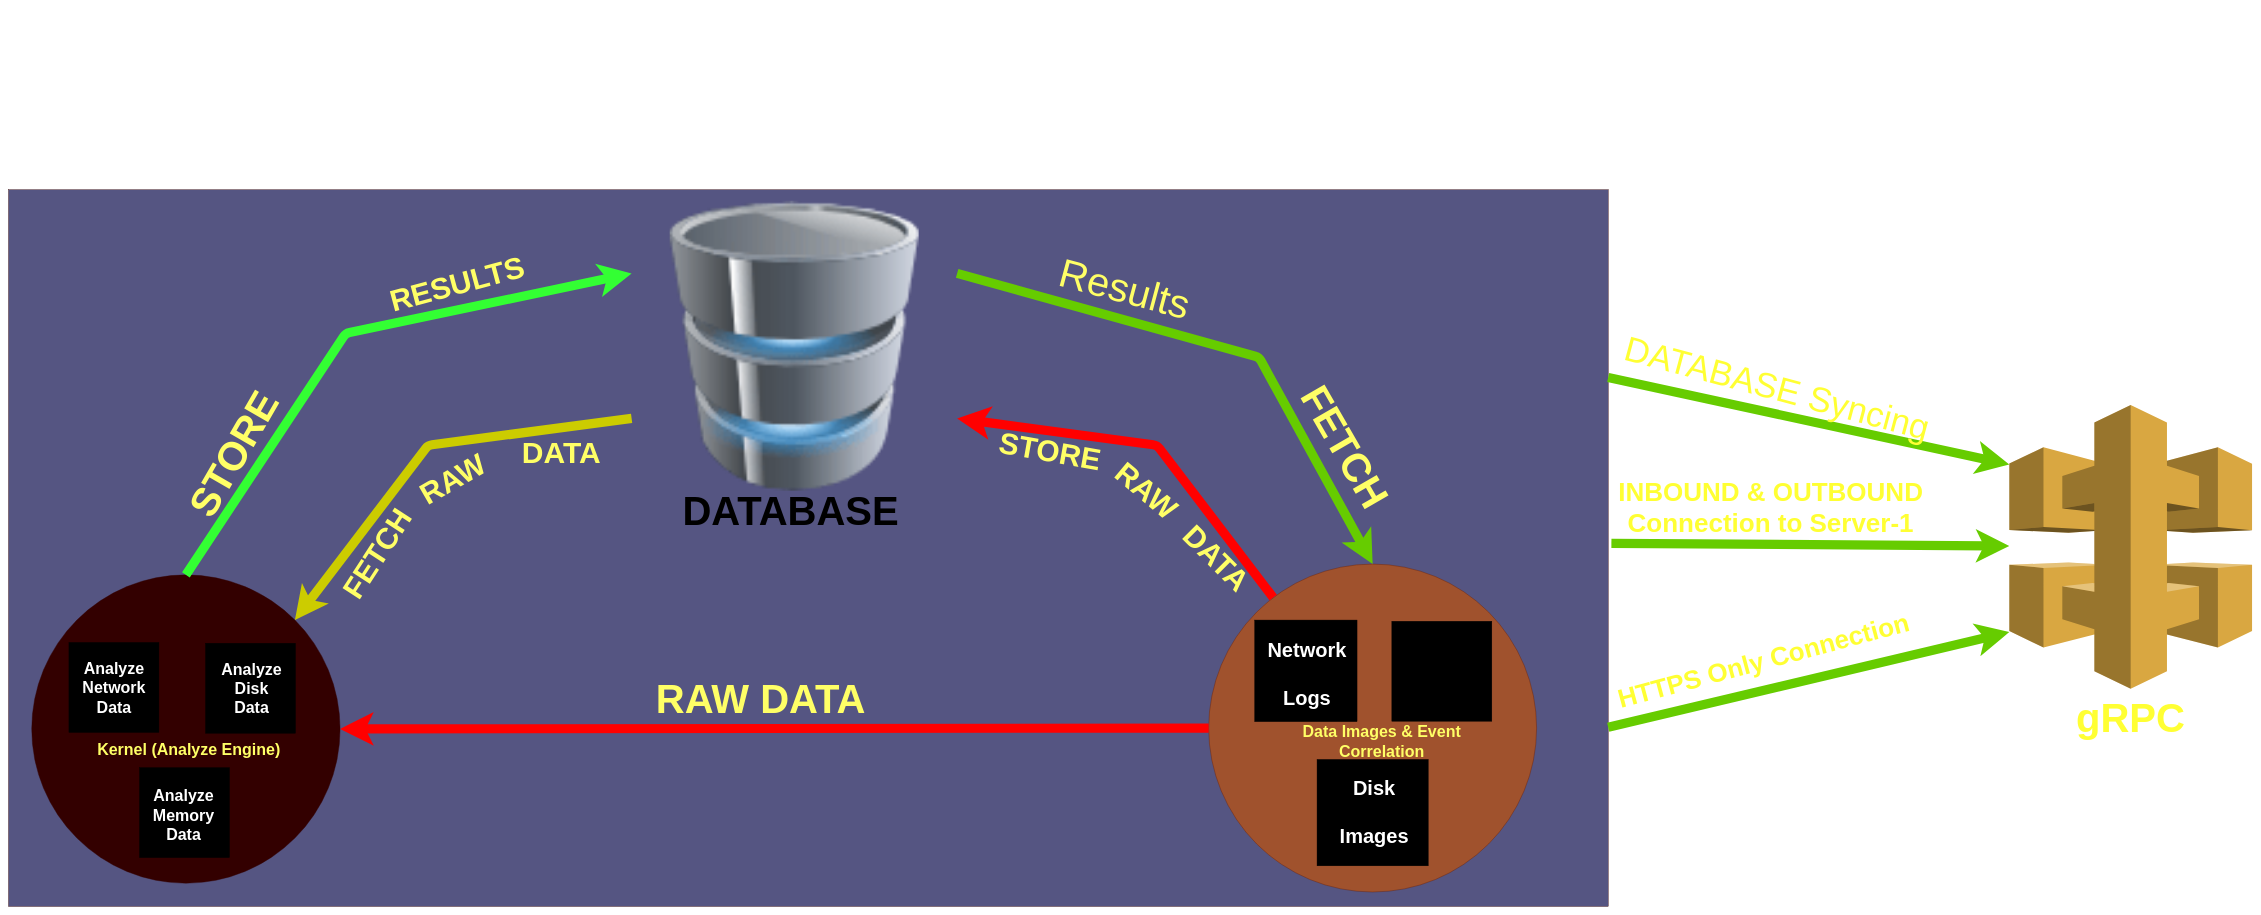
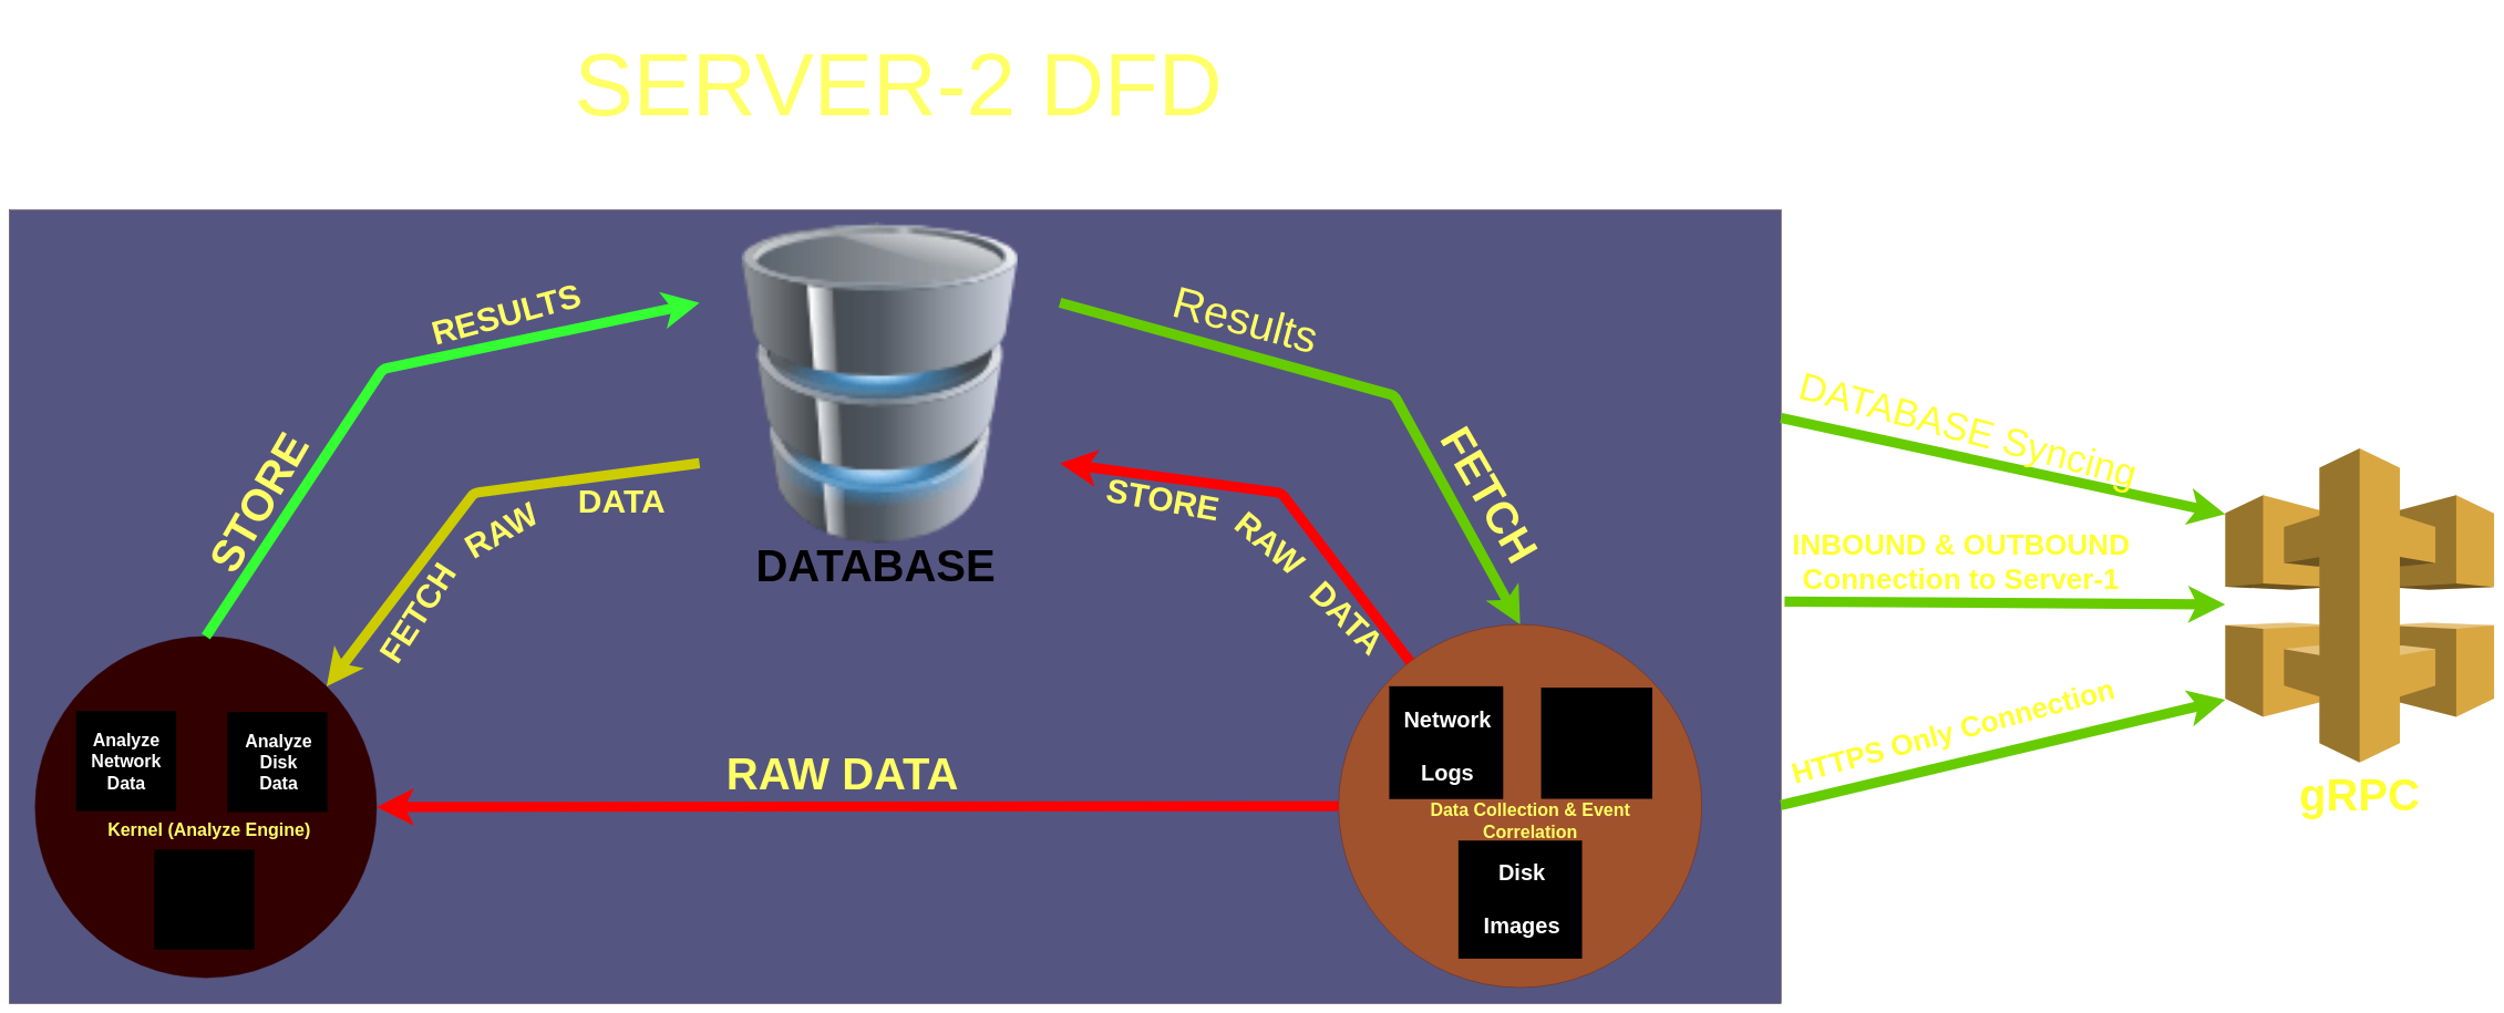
  <mxCell id="0" />
  <mxCell id="1" parent="0" />
  <mxCell id="2" value="" style="rounded=0;whiteSpace=wrap;html=1;strokeColor=#330000;fontSize=75;fontColor=#FFFF66;fillColor=#555582;movable=1;resizable=1;rotatable=1;deletable=1;editable=1;connectable=1;" parent="1" vertex="1"><mxGeometry x="20" y="474" width="4000" height="1792" as="geometry" /></mxCell>
  <mxCell id="3" value="" style="ellipse;whiteSpace=wrap;html=1;aspect=fixed;fillColor=#330000;fontColor=#ffffff;strokeColor=#330000;movable=1;resizable=1;rotatable=1;deletable=1;editable=1;connectable=1;" parent="1" vertex="1"><mxGeometry x="78" y="1437" width="771" height="771" as="geometry" /></mxCell>
  <mxCell id="4" value="" style="whiteSpace=wrap;html=1;aspect=fixed;movable=1;resizable=1;rotatable=1;deletable=1;editable=1;connectable=1;fillColor=#000000;" parent="1" vertex="1"><mxGeometry x="171" y="1606" width="225" height="225" as="geometry" /></mxCell>
  <mxCell id="5" value="" style="whiteSpace=wrap;html=1;aspect=fixed;movable=1;resizable=1;rotatable=1;deletable=1;editable=1;connectable=1;fillColor=#000000;" parent="1" vertex="1"><mxGeometry x="512.5" y="1608" width="225" height="225" as="geometry" /></mxCell>
  <mxCell id="6" value="" style="whiteSpace=wrap;html=1;aspect=fixed;movable=1;resizable=1;rotatable=1;deletable=1;editable=1;connectable=1;fillColor=#000000;" parent="1" vertex="1"><mxGeometry x="347.5" y="1919" width="225" height="225" as="geometry" /></mxCell>
  <mxCell id="7" value="&lt;b style=&quot;font-size: 40px;&quot;&gt;&lt;font color=&quot;#ffffff&quot;&gt;Analyze Network&lt;br&gt;Data&lt;/font&gt;&lt;/b&gt;" style="text;html=1;strokeColor=none;fillColor=none;align=center;verticalAlign=middle;whiteSpace=wrap;rounded=0;movable=1;resizable=1;rotatable=1;deletable=1;editable=1;connectable=1;" parent="1" vertex="1"><mxGeometry x="194.5" y="1637.5" width="178" height="162" as="geometry" /></mxCell>
  <mxCell id="8" value="&lt;b style=&quot;font-size: 40px;&quot;&gt;&lt;font color=&quot;#ffffff&quot;&gt;Analyze Disk&lt;br&gt;Data&lt;/font&gt;&lt;/b&gt;" style="text;html=1;strokeColor=none;fillColor=none;align=center;verticalAlign=middle;whiteSpace=wrap;rounded=0;movable=1;resizable=1;rotatable=1;deletable=1;editable=1;connectable=1;" parent="1" vertex="1"><mxGeometry x="538.5" y="1639.5" width="178" height="162" as="geometry" /></mxCell>
- <mxCell id="9" value="&lt;b style=&quot;font-size: 40px;&quot;&gt;&lt;font color=&quot;#ffffff&quot;&gt;Analyze&lt;br&gt;Memory&lt;br&gt;Data&lt;/font&gt;&lt;/b&gt;" style="text;html=1;strokeColor=none;fillColor=none;align=center;verticalAlign=middle;whiteSpace=wrap;rounded=0;movable=1;resizable=1;rotatable=1;deletable=1;editable=1;connectable=1;" parent="1" vertex="1"><mxGeometry x="368.5" y="1956" width="178" height="162" as="geometry" /></mxCell>
  <mxCell id="10" value="" style="image;html=1;image=img/lib/clip_art/computers/Database_128x128.png;fontSize=40;" parent="1" vertex="1"><mxGeometry x="1578" y="502" width="814" height="725" as="geometry" /></mxCell>
  <mxCell id="11" value="&lt;span style=&quot;font-size: 40px;&quot;&gt;&lt;b&gt;&lt;font color=&quot;#ffff66&quot;&gt;Kernel (Analyze Engine)&lt;/font&gt;&lt;/b&gt;&lt;/span&gt;" style="text;html=1;strokeColor=none;fillColor=none;align=center;verticalAlign=middle;whiteSpace=wrap;rounded=0;movable=1;resizable=1;rotatable=1;deletable=1;editable=1;connectable=1;" parent="1" vertex="1"><mxGeometry x="220.5" y="1818" width="500" height="107" as="geometry" /></mxCell>
  <mxCell id="12" value="&lt;b&gt;&lt;font style=&quot;font-size: 100px;&quot;&gt;STORE&lt;br&gt;&lt;br&gt;&lt;/font&gt;&lt;/b&gt;" style="text;html=1;strokeColor=none;fillColor=none;align=center;verticalAlign=middle;whiteSpace=wrap;rounded=0;fontSize=40;fontColor=#FFFF66;rotation=-60;" parent="1" vertex="1"><mxGeometry x="455" y="1065" width="359" height="198" as="geometry" /></mxCell>
  <mxCell id="13" value="&lt;b&gt;&lt;font style=&quot;font-size: 75px;&quot;&gt;RESULTS&lt;br&gt;&lt;/font&gt;&lt;/b&gt;" style="text;html=1;strokeColor=none;fillColor=none;align=center;verticalAlign=middle;whiteSpace=wrap;rounded=0;fontSize=40;rotation=-15;fontColor=#FFFF66;" parent="1" vertex="1"><mxGeometry x="962" y="678" width="359" height="61" as="geometry" /></mxCell>
  <mxCell id="14" value="" style="ellipse;whiteSpace=wrap;html=1;aspect=fixed;fillColor=#a0522d;fontColor=#ffffff;strokeColor=#6D1F00;movable=1;resizable=1;rotatable=1;deletable=1;editable=1;connectable=1;" parent="1" vertex="1"><mxGeometry x="3021" y="1410" width="820" height="820" as="geometry" /></mxCell>
+ <mxCell id="15" value="&lt;font style=&quot;font-size: 200px;&quot;&gt;SERVER-2 DFD&lt;/font&gt;" style="text;html=1;strokeColor=none;fillColor=none;align=center;verticalAlign=middle;whiteSpace=wrap;rounded=0;fontSize=75;fontColor=#FFFF66;" parent="1" vertex="1"><mxGeometry x="1198" y="20" width="1658" height="340" as="geometry" /></mxCell>
  <mxCell id="16" value="" style="rounded=0;whiteSpace=wrap;html=1;fontSize=200;fillColor=#000000;" parent="1" vertex="1"><mxGeometry x="3136" y="1550" width="256" height="254" as="geometry" /></mxCell>
  <mxCell id="17" value="" style="rounded=0;whiteSpace=wrap;html=1;fontSize=200;fillColor=#000000;" parent="1" vertex="1"><mxGeometry x="3292" y="1898.5" width="278" height="266" as="geometry" /></mxCell>
  <mxCell id="18" value="" style="rounded=0;whiteSpace=wrap;html=1;fontSize=200;fillColor=#000000;" parent="1" vertex="1"><mxGeometry x="3479" y="1553" width="250" height="250" as="geometry" /></mxCell>
  <mxCell id="19" value="&lt;font style=&quot;font-size: 100px;&quot;&gt;Results&lt;/font&gt;" style="text;html=1;strokeColor=none;fillColor=none;align=center;verticalAlign=middle;whiteSpace=wrap;rounded=0;fontSize=200;fontColor=#FFFF66;rotation=15;" parent="1" vertex="1"><mxGeometry x="2498" y="502" width="645" height="371" as="geometry" /></mxCell>
  <mxCell id="20" value="&lt;font size=&quot;1&quot;&gt;&lt;b style=&quot;font-size: 100px;&quot;&gt;FETCH&lt;/b&gt;&lt;/font&gt;" style="text;html=1;strokeColor=none;fillColor=none;align=center;verticalAlign=middle;whiteSpace=wrap;rounded=0;fontSize=199;fontColor=#FFFF66;rotation=60;" parent="1" vertex="1"><mxGeometry x="3181" y="1004" width="420" height="192" as="geometry" /></mxCell>
  <mxCell id="21" value="&lt;font size=&quot;1&quot;&gt;&lt;b style=&quot;font-size: 75px;&quot;&gt;STORE&lt;/b&gt;&lt;/font&gt;" style="text;html=1;strokeColor=none;fillColor=none;align=center;verticalAlign=middle;whiteSpace=wrap;rounded=0;fontSize=199;fontColor=#FFFF66;rotation=10;" parent="1" vertex="1"><mxGeometry x="2422" y="990" width="420" height="192" as="geometry" /></mxCell>
  <mxCell id="22" value="&lt;font size=&quot;1&quot;&gt;&lt;b style=&quot;font-size: 75px;&quot;&gt;DATA&lt;br&gt;&lt;/b&gt;&lt;/font&gt;" style="text;html=1;strokeColor=none;fillColor=none;align=center;verticalAlign=middle;whiteSpace=wrap;rounded=0;fontSize=199;fontColor=#FFFF66;rotation=45;" parent="1" vertex="1"><mxGeometry x="2860" y="1289" width="420" height="152" as="geometry" /></mxCell>
  <mxCell id="23" value="&lt;font size=&quot;1&quot;&gt;&lt;b style=&quot;font-size: 75px;&quot;&gt;RAW&lt;br&gt;&lt;/b&gt;&lt;/font&gt;" style="text;html=1;strokeColor=none;fillColor=none;align=center;verticalAlign=middle;whiteSpace=wrap;rounded=0;fontSize=199;fontColor=#FFFF66;rotation=40;" parent="1" vertex="1"><mxGeometry x="2780" y="1101" width="226" height="186" as="geometry" /></mxCell>
  <mxCell id="24" value="&lt;b&gt;&lt;font style=&quot;&quot;&gt;&lt;font style=&quot;font-size: 75px;&quot;&gt;RAW&lt;/font&gt;&lt;br&gt;&lt;/font&gt;&lt;/b&gt;" style="text;html=1;strokeColor=none;fillColor=none;align=center;verticalAlign=middle;whiteSpace=wrap;rounded=0;fontSize=40;fontColor=#FFFF66;rotation=-30;" parent="1" vertex="1"><mxGeometry x="951" y="1098" width="359" height="198" as="geometry" /></mxCell>
  <mxCell id="25" value="&lt;b&gt;&lt;font style=&quot;&quot;&gt;&lt;font style=&quot;font-size: 75px;&quot;&gt;DATA&lt;/font&gt;&lt;br&gt;&lt;/font&gt;&lt;/b&gt;" style="text;html=1;strokeColor=none;fillColor=none;align=center;verticalAlign=middle;whiteSpace=wrap;rounded=0;fontSize=40;fontColor=#FFFF66;rotation=0;" parent="1" vertex="1"><mxGeometry x="1223" y="1032" width="359" height="198" as="geometry" /></mxCell>
  <mxCell id="26" value="&lt;b&gt;&lt;font style=&quot;&quot;&gt;&lt;font style=&quot;font-size: 75px;&quot;&gt;FETCH&lt;/font&gt;&lt;br&gt;&lt;/font&gt;&lt;/b&gt;" style="text;html=1;strokeColor=none;fillColor=none;align=center;verticalAlign=middle;whiteSpace=wrap;rounded=0;fontSize=40;fontColor=#FFFF66;rotation=-57;" parent="1" vertex="1"><mxGeometry x="762" y="1284" width="359" height="198" as="geometry" /></mxCell>
  <mxCell id="27" value="&lt;span style=&quot;font-size: 100px;&quot;&gt;&lt;b&gt;RAW DATA&lt;/b&gt;&lt;/span&gt;" style="text;html=1;strokeColor=none;fillColor=none;align=center;verticalAlign=middle;whiteSpace=wrap;rounded=0;fontSize=199;fontColor=#FFFF66;rotation=0;" parent="1" vertex="1"><mxGeometry x="1385" y="1619" width="1032" height="192" as="geometry" /></mxCell>
  <mxCell id="28" value="&lt;b style=&quot;font-size: 50px;&quot;&gt;&lt;font color=&quot;#ffffff&quot;&gt;Network&lt;br&gt;Logs&lt;/font&gt;&lt;/b&gt;" style="text;html=1;strokeColor=none;fillColor=none;align=center;verticalAlign=middle;whiteSpace=wrap;rounded=0;fontSize=100;fontColor=#FFFF66;" parent="1" vertex="1"><mxGeometry x="3134" y="1580" width="266" height="174" as="geometry" /></mxCell>
  <mxCell id="29" value="&lt;b style=&quot;font-size: 50px;&quot;&gt;&lt;font color=&quot;#ffffff&quot;&gt;&lt;span style=&quot;font-size: 50px;&quot;&gt;Disk&lt;br&gt;&lt;/span&gt;Images&lt;/font&gt;&lt;/b&gt;" style="text;html=1;strokeColor=none;fillColor=none;align=center;verticalAlign=middle;whiteSpace=wrap;rounded=0;fontSize=100;fontColor=#FFFF66;" parent="1" vertex="1"><mxGeometry x="3286" y="1901" width="298" height="222" as="geometry" /></mxCell>
  <mxCell id="30" value="" style="endArrow=classic;html=1;strokeColor=#FF0000;strokeWidth=23;fontSize=50;fontColor=#FFFF66;fillColor=#FF9999;exitX=0;exitY=0.5;exitDx=0;exitDy=0;endSize=10;" parent="1" source="14" target="3" edge="1"><mxGeometry width="50" height="50" relative="1" as="geometry"><mxPoint x="1353" y="1721" as="sourcePoint" /><mxPoint x="1403" y="1671" as="targetPoint" /><Array as="points" /></mxGeometry></mxCell>
- <mxCell id="31" value="&lt;b style=&quot;&quot;&gt;&lt;font color=&quot;#ffff66&quot; style=&quot;font-size: 40px;&quot;&gt;Data Images &amp;amp; Event Correlation&lt;/font&gt;&lt;/b&gt;" style="text;html=1;strokeColor=none;fillColor=none;align=center;verticalAlign=middle;whiteSpace=wrap;rounded=0;movable=1;resizable=1;rotatable=1;deletable=1;editable=1;connectable=1;" parent="1" vertex="1"><mxGeometry x="3204" y="1799.5" width="500" height="107" as="geometry" /></mxCell>
+ <mxCell id="31" value="&lt;b style=&quot;&quot;&gt;&lt;font color=&quot;#ffff66&quot; style=&quot;font-size: 40px;&quot;&gt;Data Collection &amp;amp; Event Correlation&lt;/font&gt;&lt;/b&gt;" style="text;html=1;strokeColor=none;fillColor=none;align=center;verticalAlign=middle;whiteSpace=wrap;rounded=0;movable=1;resizable=1;rotatable=1;deletable=1;editable=1;connectable=1;" parent="1" vertex="1"><mxGeometry x="3204" y="1799.5" width="500" height="107" as="geometry" /></mxCell>
  <mxCell id="32" value="" style="endArrow=classic;html=1;strokeColor=#FF0000;strokeWidth=23;fontSize=40;fontColor=#FFFFFF;endSize=10;fillColor=#FF9999;entryX=1;entryY=0.75;entryDx=0;entryDy=0;" parent="1" source="14" target="10" edge="1"><mxGeometry width="50" height="50" relative="1" as="geometry"><mxPoint x="2866" y="1146" as="sourcePoint" /><mxPoint x="2916" y="1096" as="targetPoint" /><Array as="points"><mxPoint x="2892" y="1113" /></Array></mxGeometry></mxCell>
  <mxCell id="33" value="" style="endArrow=classic;html=1;strokeColor=#66CC00;strokeWidth=23;fontSize=40;fontColor=#FFFFFF;endSize=10;fillColor=#FF9999;exitX=1;exitY=0.25;exitDx=0;exitDy=0;entryX=0.5;entryY=0;entryDx=0;entryDy=0;" parent="1" source="10" target="14" edge="1"><mxGeometry width="50" height="50" relative="1" as="geometry"><mxPoint x="3466" y="1300.5" as="sourcePoint" /><mxPoint x="2427" y="755" as="targetPoint" /><Array as="points"><mxPoint x="3147" y="893" /></Array></mxGeometry></mxCell>
  <mxCell id="34" value="" style="endArrow=classic;html=1;strokeColor=#33FF33;strokeWidth=23;fontSize=150;fontColor=#FFFF33;endSize=10;fillColor=#FF3399;exitX=0.5;exitY=0;exitDx=0;exitDy=0;entryX=0;entryY=0.25;entryDx=0;entryDy=0;" parent="1" source="3" target="10" edge="1"><mxGeometry width="50" height="50" relative="1" as="geometry"><mxPoint x="1720" y="975" as="sourcePoint" /><mxPoint x="1770" y="925" as="targetPoint" /><Array as="points"><mxPoint x="863" y="833" /></Array></mxGeometry></mxCell>
  <mxCell id="35" value="" style="endArrow=classic;html=1;strokeColor=#CCCC00;strokeWidth=23;fontSize=150;fontColor=#FFFF33;endSize=10;fillColor=#FF3399;exitX=0;exitY=0.75;exitDx=0;exitDy=0;entryX=1;entryY=0;entryDx=0;entryDy=0;" parent="1" source="10" target="3" edge="1"><mxGeometry width="50" height="50" relative="1" as="geometry"><mxPoint x="603" y="1431.75" as="sourcePoint" /><mxPoint x="1717.5" y="678" as="targetPoint" /><Array as="points"><mxPoint x="1069" y="1113" /></Array></mxGeometry></mxCell>
  <mxCell id="36" value="&lt;b&gt;&lt;font style=&quot;font-size: 100px;&quot;&gt;DATABASE&lt;/font&gt;&lt;/b&gt;" style="text;html=1;strokeColor=none;fillColor=none;align=center;verticalAlign=middle;whiteSpace=wrap;rounded=0;" parent="1" vertex="1"><mxGeometry x="1606" y="1119" width="740" height="318" as="geometry" /></mxCell>
  <mxCell id="37" value="" style="outlineConnect=0;dashed=0;verticalLabelPosition=bottom;verticalAlign=top;align=center;html=1;shape=mxgraph.aws3.api_gateway;fillColor=#D9A741;gradientColor=none;" vertex="1" parent="1"><mxGeometry x="5023" y="1012" width="607" height="710" as="geometry" /></mxCell>
  <mxCell id="38" value="" style="endArrow=classic;html=1;strokeColor=#66CC00;strokeWidth=23;fontSize=40;fontColor=#FFFFFF;endSize=10;fillColor=#FF9999;exitX=1;exitY=0.262;exitDx=0;exitDy=0;entryX=0;entryY=0.21;entryDx=0;entryDy=0;exitPerimeter=0;entryPerimeter=0;" edge="1" parent="1" source="2" target="37"><mxGeometry width="50" height="50" relative="1" as="geometry"><mxPoint x="3969" y="283" as="sourcePoint" /><mxPoint x="5008" y="1010" as="targetPoint" /><Array as="points" /></mxGeometry></mxCell>
  <mxCell id="39" value="" style="endArrow=classic;html=1;strokeColor=#66CC00;strokeWidth=23;fontSize=40;fontColor=#FFFFFF;endSize=10;fillColor=#FF9999;" edge="1" parent="1" target="37"><mxGeometry width="50" height="50" relative="1" as="geometry"><mxPoint x="4028" y="1358" as="sourcePoint" /><mxPoint x="4744" y="1385.61" as="targetPoint" /><Array as="points" /></mxGeometry></mxCell>
  <mxCell id="40" value="" style="endArrow=classic;html=1;strokeColor=#66CC00;strokeWidth=23;fontSize=40;fontColor=#FFFFFF;endSize=10;fillColor=#FF9999;exitX=1;exitY=0.75;exitDx=0;exitDy=0;entryX=0;entryY=0.8;entryDx=0;entryDy=0;entryPerimeter=0;" edge="1" parent="1" source="2" target="37"><mxGeometry width="50" height="50" relative="1" as="geometry"><mxPoint x="3977" y="1693" as="sourcePoint" /><mxPoint x="4874" y="1698" as="targetPoint" /><Array as="points" /></mxGeometry></mxCell>
  <mxCell id="41" value="&lt;font style=&quot;color: rgb(255, 255, 51); font-size: 87px;&quot;&gt;DATABASE Syncing&lt;/font&gt;" style="text;html=1;strokeColor=none;fillColor=none;align=center;verticalAlign=middle;whiteSpace=wrap;rounded=0;fontSize=200;fontColor=#FFFF66;rotation=15;" vertex="1" parent="1"><mxGeometry x="3999" y="847" width="908.01" height="170.15" as="geometry" /></mxCell>
  <mxCell id="42" value="&lt;font style=&quot;color: rgb(255, 255, 51); font-size: 65px;&quot;&gt;&lt;b style=&quot;&quot;&gt;INBOUND &amp;amp; OUTBOUND Connection to Server-1&lt;/b&gt;&lt;/font&gt;" style="text;html=1;align=center;verticalAlign=middle;whiteSpace=wrap;rounded=0;" vertex="1" parent="1"><mxGeometry x="3928" y="1193" width="997" height="150" as="geometry" /></mxCell>
  <mxCell id="43" value="&lt;font style=&quot;color: rgb(255, 255, 51); font-size: 65px;&quot;&gt;&lt;b style=&quot;&quot;&gt;HTTPS Only Connection&lt;/b&gt;&lt;/font&gt;" style="text;html=1;align=center;verticalAlign=middle;whiteSpace=wrap;rounded=0;rotation=-15;" vertex="1" parent="1"><mxGeometry x="3910.01" y="1576" width="997" height="150" as="geometry" /></mxCell>
  <mxCell id="44" value="&lt;font style=&quot;color: rgb(255, 255, 51); font-size: 100px;&quot;&gt;&lt;b style=&quot;&quot;&gt;gRPC&lt;/b&gt;&lt;/font&gt;" style="text;html=1;align=center;verticalAlign=middle;whiteSpace=wrap;rounded=0;" vertex="1" parent="1"><mxGeometry x="5208" y="1720" width="237" height="150" as="geometry" /></mxCell>
